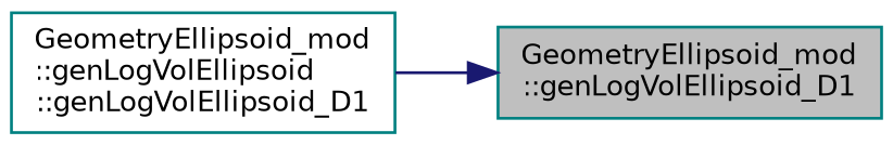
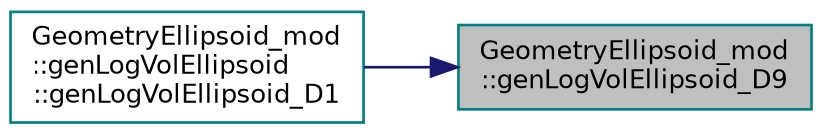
  digraph {
    rankdir=RL
    node [color=teal fontname=Helvetica fontsize=10 shape=record style=filled]
-   n1 [fillcolor=grey75 fontcolor=black height=0.2 label="GeometryEllipsoid_mod\l::genLogVolEllipsoid_D1" width=0.4]
+   n1 [fillcolor=grey75 fontcolor=black height=0.2 label="GeometryEllipsoid_mod\l::genLogVolEllipsoid_D9" width=0.4]
    n2 [fillcolor=white height=0.2 label="GeometryEllipsoid_mod\l::genLogVolEllipsoid\l::genLogVolEllipsoid_D1" width=0.4]
    n1 -> n2 [color=midnightblue dir=back fontname=Helvetica fontsize=10 labelfontname=Helvetica labelfontsize=10 style=solid]
  }
